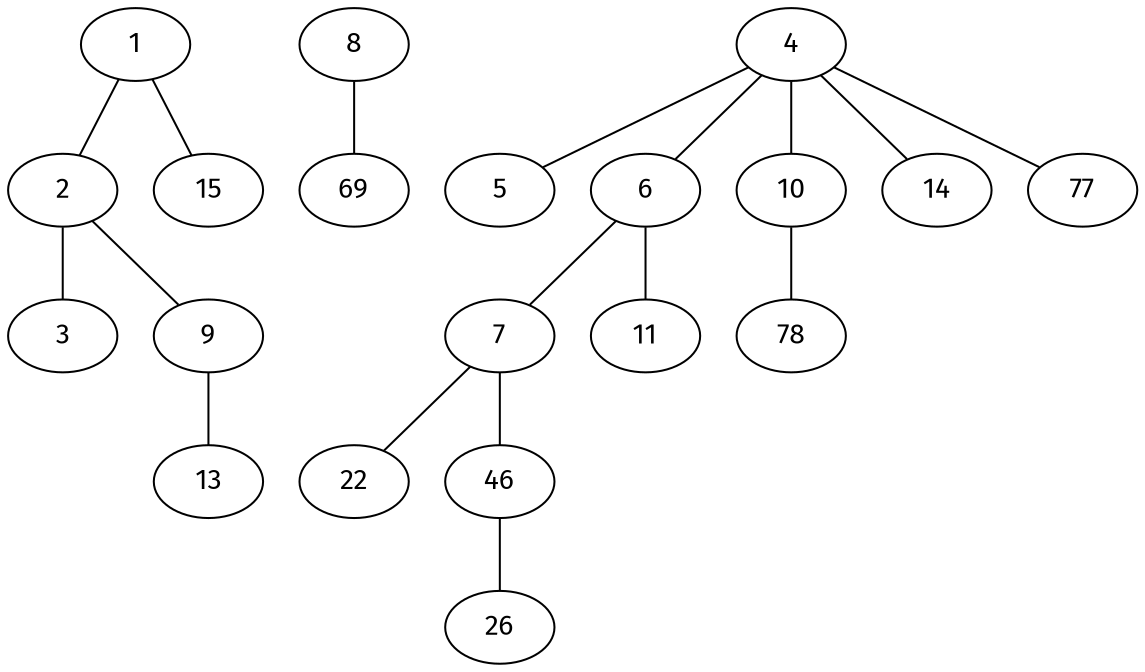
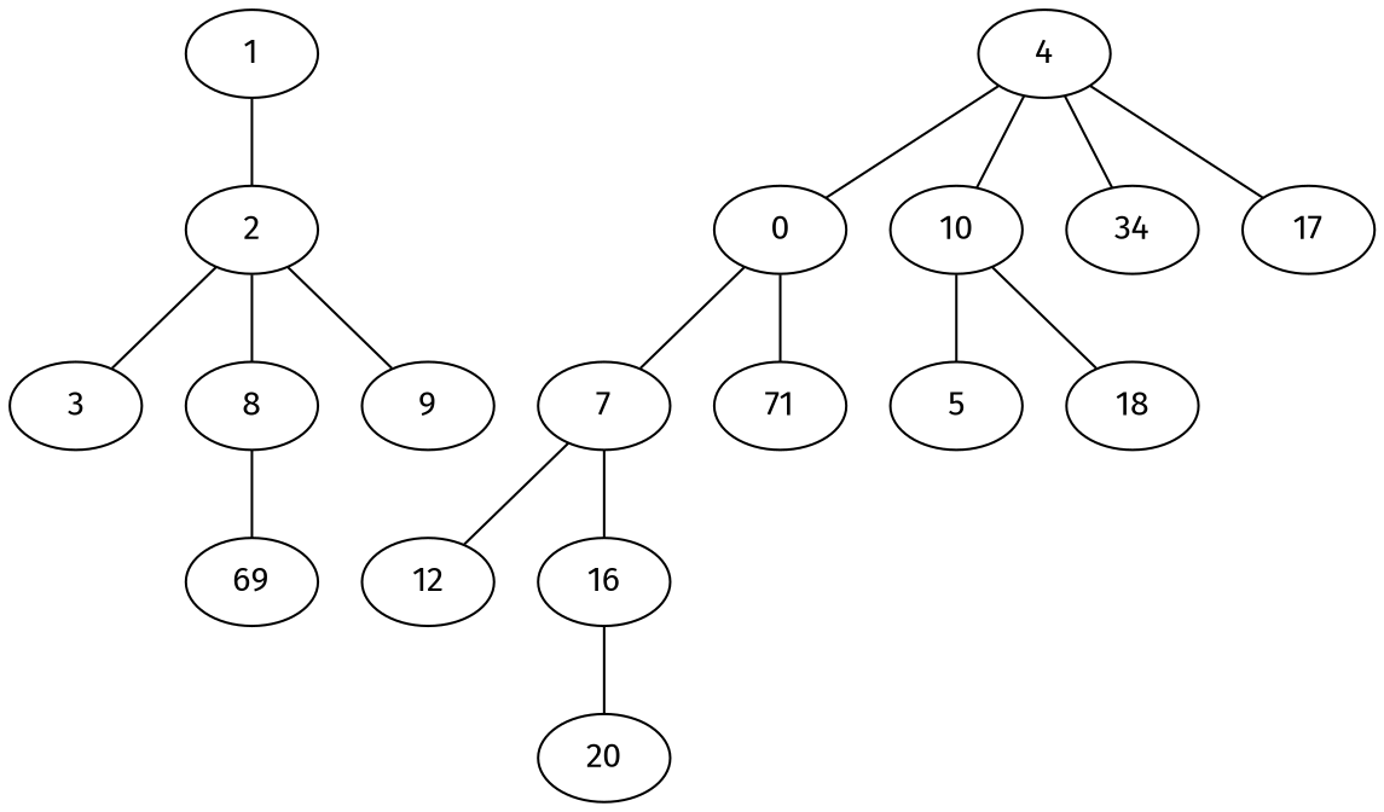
  graph {
    fontname="Fira Sans"
    node [fontname="Fira Sans"]
    edge [fontname="Fira Sans"]
    1
    2
-   15
    3
    8
    9
    4
    5
-   6
+   6 [label=0]
    10
-   14
-   17 [label=77]
+   14 [label=34]
+   17
    n13 [label=69]
-   13
    7
-   11
-   18 [label=78]
-   12 [label=22]
-   16 [label=46]
-   20 [label=26]
+   11 [label=71]
+   18
+   12
+   16
+   20
    1 -- 2
-   1 -- 15
    2 -- 3
+   2 -- 8
    2 -- 9
    8 -- n13
-   9 -- 13
-   4 -- 5
+   10 -- 5
    4 -- 6
    4 -- 10
    4 -- 14
    4 -- 17
    6 -- 7
    6 -- 11
    10 -- 18
    7 -- 12
    7 -- 16
    16 -- 20
  }
